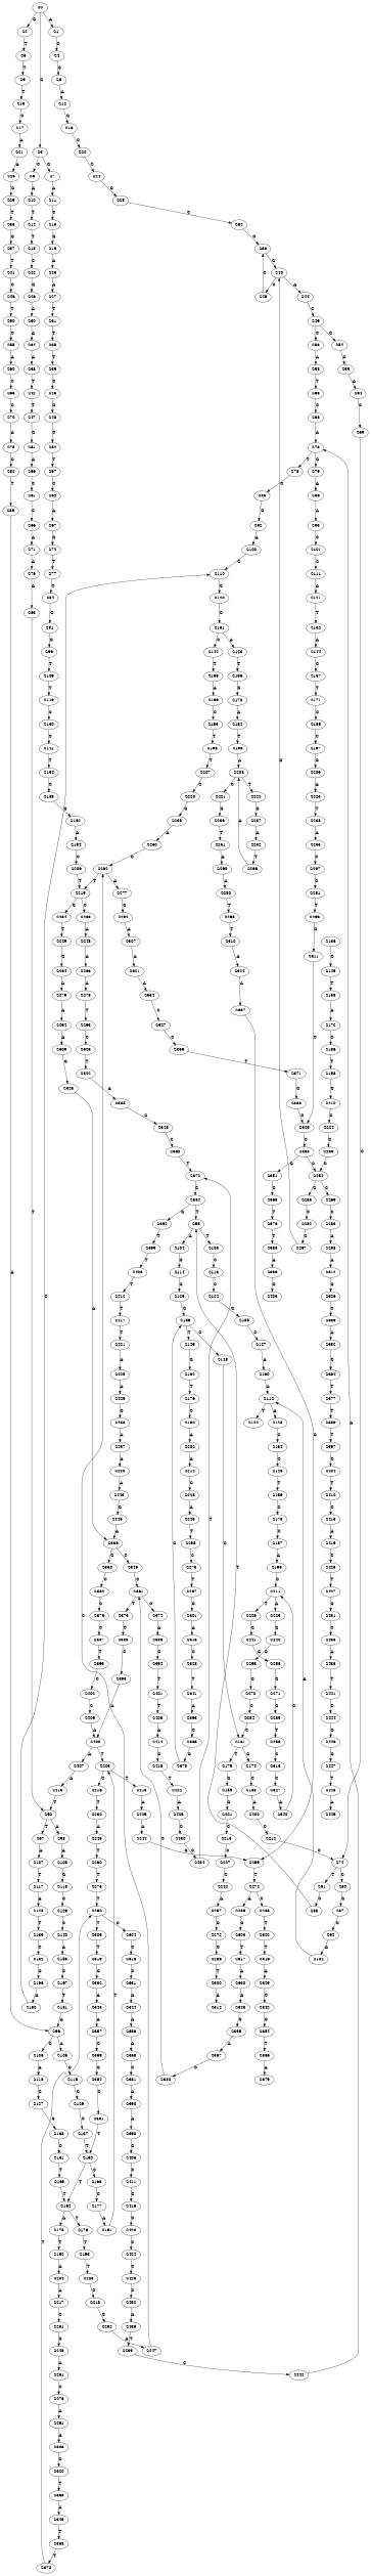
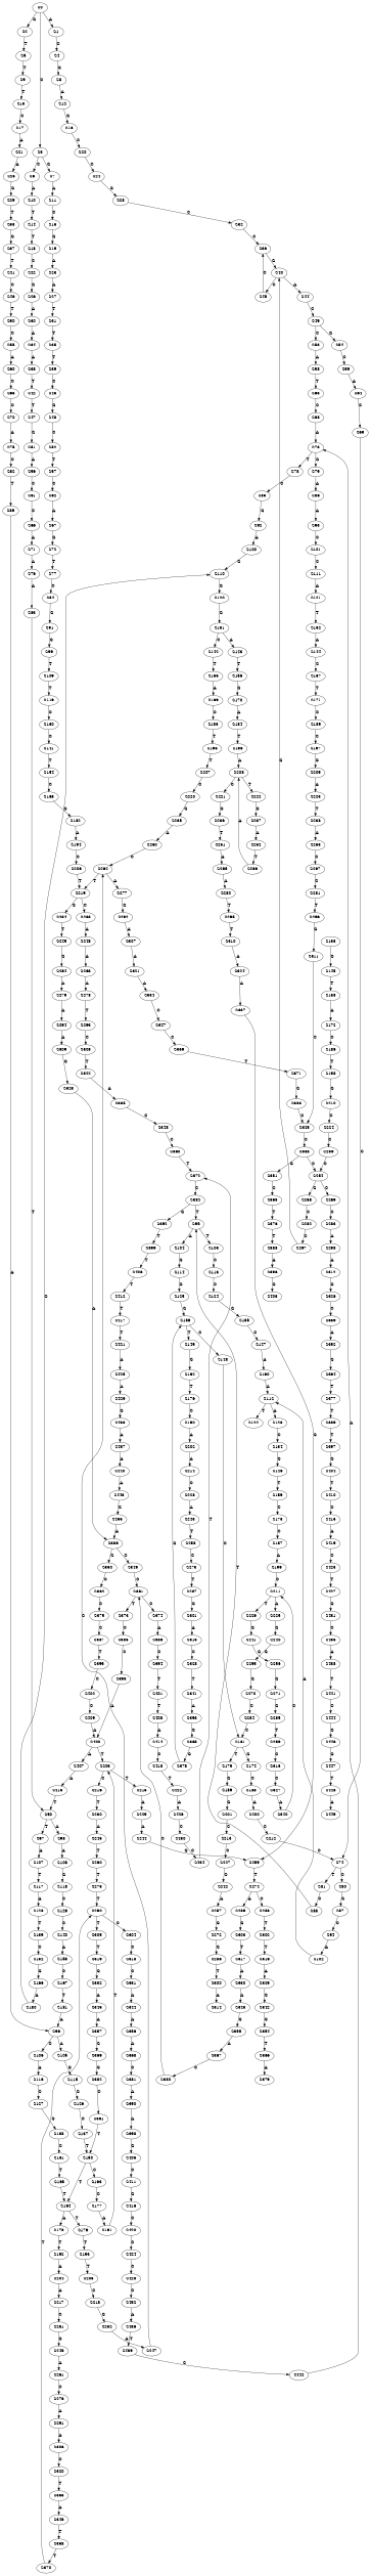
  strict digraph {
    S0
    S1
    S2
    S3
    S4
    S5
    S6
    S7
    S8
    S9
    S10
    S11
    S12
    S13
    S14
    S15
    S16
    S17
    S18
    S19
    S20
    S21
    S22
    S23
    S24
    S25
    S26
    S27
    S28
    S29
    S30
    S31
    S32
    S33
    S34
    S35
    S36
    S37
    S38
    S39
    S40
    S41
    S42
    S43
    S44
    S45
    S46
    S47
    S48
    S49
    S50
    S51
    S52
    S53
    S54
    S55
    S56
    S57
    S58
    S59
    S60
    S61
    S62
    S63
    S64
    S65
    S66
    S67
    S68
    S69
    S70
    S71
    S72
    S73
    S74
    S75
    S76
    S77
    S78
    S79
    S80
    S81
    S82
    S83
    S84
    S85
    S86
    S87
    S88
    S89
    S90
    S91
    S92
    S93
    S94
    S95
    S96
    S97
    S98
    S99
    S100
    S101
    S102
    S103
    S104
    S105
    S106
    S107
    S108
    S109
    S110
    S111
    S112
    S113
    S114
    S115
    S116
    S117
    S118
    S119
    S120
    S121
    S122
    S123
    S124
    S125
    S126
    S127
    S128
    S129
    S130
    S131
    S132
    S134
    S135
    S136
    S137
    S138
    S139
    S140
    S141
    S142
    S143
    S144
    S133
    S145
    S146
    S147
    S148
    S149
    S150
    S151
    S152
    S153
    S154
    S155
    S156
    S157
    S158
    S159
    S160
    S161
    S162
    S163
    S164
    S165
    S166
    S167
    S168
    S169
    S170
    S171
    S172
    S173
    S174
    S175
    S176
    S177
    S178
    S179
    S180
    S181
    S182
    S183
    S184
    S185
    S186
    S187
    S188
    S189
    S190
    S191
    S192
    S193
    S194
    S195
    S196
    S197
    S198
    S199
    S200
    S201
    S202
    S203
    S204
    S205
    S206
    S207
    S208
    S209
    S210
    S211
    S212
    S213
    S214
    S215
    S216
    S217
    S218
    S219
    S220
    S221
    S222
    S223
    S224
    S225
    S226
    S227
    S228
    S229
    S230
    S231
    S232
    S233
    S234
    S235
    S236
    S237
    S238
    S239
    S240
    S241
    S242
    S243
    S244
    S245
    S246
    S247
    S248
    S249
    S250
    S251
    S252
    S253
    S254
    S255
    S256
    S257
    S258
    S259
    S260
    S261
    S262
    S263
    S264
    S265
    S266
    S267
    S268
    S269
    S270
    S271
    S272
    S273
    S274
    S275
    S276
    S277
    S278
    S279
    S280
    S281
    S282
    S283
    S284
    S285
    S286
    S287
    S288
    S289
    S290
    S291
    S292
    S293
    S294
    S295
    S296
    S297
    S298
    S299
    S300
    S301
    S302
    S303
    S304
    S305
    S306
    S307
    S308
    S309
    S310
    S311
    S312
    S313
    S314
    S315
    S316
    S317
    S318
    S319
    S320
    S321
    S322
    S323
    S324
    S325
    S326
    S327
    S328
    S329
    S330
    S331
    S332
    S333
    S334
    S335
    S336
    S337
    S338
    S339
    S340
    S341
    S342
    S343
    S344
    S345
    S346
    S347
    S348
    S349
    S350
    S351
    S352
    S353
    S354
    S355
    S356
    S357
    S358
    S359
    S360
    S361
    S362
    S363
    S364
    S365
    S366
    S367
    S368
    S369
    S370
    S371
    S372
    S373
    S374
    S375
    S376
    S377
    S378
    S379
    S380
    S381
    S382
    S383
    S384
    S385
    S386
    S387
    S388
    S389
    S390
    S391
    S392
    S393
    S394
    S395
    S396
    S397
    S398
    S399
    S400
    S401
    S402
    S403
    S404
    S405
    S406
    S407
    S408
    S409
    S410
    S411
    S412
    S413
    S414
    S415
    S416
    S417
    S418
    S419
    S420
    S421
    S422
    S423
    S424
    S425
    S426
    S427
    S428
    S429
    S430
    S431
    S432
    S433
    S434
    S435
    S436
    S437
    S438
    S439
    S440
    S441
    S442
    S443
    S444
-   S445
+   S445 [label=S455]
    S446
    S447
    S448
    S449
    S0 -> S1 [label=A]
    S0 -> S2 [label=G]
    S0 -> S3 [label=C]
    S1 -> S4 [label=C]
    S2 -> S5 [label=T]
    S3 -> S6 [label=C]
    S3 -> S7 [label=G]
    S4 -> S8 [label=G]
    S5 -> S9 [label=T]
    S6 -> S10 [label=A]
    S7 -> S11 [label=A]
    S8 -> S12 [label=A]
    S9 -> S13 [label=T]
    S10 -> S14 [label=T]
    S11 -> S15 [label=C]
    S12 -> S16 [label=G]
    S13 -> S17 [label=C]
    S14 -> S18 [label=T]
    S15 -> S19 [label=G]
    S16 -> S20 [label=C]
    S17 -> S21 [label=A]
    S18 -> S22 [label=C]
    S19 -> S23 [label=A]
    S20 -> S24 [label=C]
    S21 -> S25 [label=A]
    S22 -> S26 [label=G]
    S23 -> S27 [label=A]
    S24 -> S28 [label=G]
    S25 -> S29 [label=G]
    S26 -> S30 [label=A]
    S27 -> S31 [label=T]
    S28 -> S32 [label=C]
    S29 -> S33 [label=T]
    S30 -> S34 [label=A]
    S31 -> S35 [label=T]
    S32 -> S36 [label=C]
    S33 -> S37 [label=G]
    S34 -> S38 [label=A]
    S35 -> S39 [label=T]
    S36 -> S40 [label=G]
    S37 -> S41 [label=T]
    S38 -> S42 [label=T]
    S39 -> S43 [label=C]
    S40 -> S44 [label=A]
    S40 -> S45 [label=C]
    S41 -> S46 [label=C]
    S42 -> S47 [label=T]
    S43 -> S48 [label=G]
    S44 -> S49 [label=C]
    S45 -> S36 [label=C]
    S46 -> S50 [label=T]
    S47 -> S51 [label=G]
    S48 -> S52 [label=C]
    S49 -> S53 [label=C]
    S49 -> S54 [label=G]
    S50 -> S55 [label=C]
    S51 -> S56 [label=A]
    S52 -> S57 [label=T]
    S53 -> S58 [label=A]
    S54 -> S59 [label=C]
    S55 -> S60 [label=A]
    S56 -> S61 [label=C]
    S57 -> S62 [label=C]
    S58 -> S63 [label=T]
    S59 -> S64 [label=A]
    S60 -> S65 [label=C]
    S61 -> S66 [label=C]
    S62 -> S67 [label=A]
    S63 -> S68 [label=C]
    S64 -> S69 [label=C]
    S65 -> S70 [label=C]
    S66 -> S71 [label=A]
    S67 -> S72 [label=G]
    S68 -> S73 [label=A]
    S69 -> S74 [label=C]
    S70 -> S75 [label=A]
    S71 -> S76 [label=A]
    S72 -> S77 [label=T]
    S73 -> S78 [label=T]
    S73 -> S79 [label=G]
    S74 -> S80 [label=C]
    S74 -> S81 [label=T]
    S75 -> S82 [label=C]
    S76 -> S83 [label=A]
    S77 -> S84 [label=C]
    S78 -> S85 [label=C]
    S79 -> S86 [label=A]
    S80 -> S87 [label=G]
    S81 -> S88 [label=C]
    S82 -> S89 [label=T]
    S83 -> S90 [label=T]
    S84 -> S91 [label=G]
    S85 -> S92 [label=G]
    S86 -> S93 [label=A]
    S87 -> S94 [label=C]
    S88 -> S95 [label=T]
    S89 -> S96 [label=A]
    S90 -> S97 [label=T]
    S90 -> S98 [label=A]
    S91 -> S99 [label=G]
    S92 -> S100 [label=A]
    S93 -> S101 [label=C]
    S94 -> S102 [label=A]
    S95 -> S103 [label=T]
    S95 -> S104 [label=A]
    S96 -> S105 [label=A]
    S96 -> S106 [label=G]
    S97 -> S107 [label=A]
    S98 -> S108 [label=A]
    S99 -> S109 [label=T]
    S100 -> S110 [label=G]
    S101 -> S111 [label=C]
    S102 -> S112 [label=A]
    S103 -> S113 [label=C]
    S104 -> S114 [label=G]
    S105 -> S115 [label=G]
    S106 -> S116 [label=A]
    S107 -> S117 [label=T]
    S108 -> S118 [label=G]
    S109 -> S119 [label=T]
    S110 -> S120 [label=G]
    S111 -> S121 [label=A]
    S112 -> S122 [label=T]
    S112 -> S123 [label=A]
    S113 -> S124 [label=C]
    S114 -> S125 [label=G]
    S115 -> S126 [label=G]
    S116 -> S127 [label=G]
    S117 -> S128 [label=A]
    S118 -> S129 [label=C]
    S119 -> S130 [label=C]
    S120 -> S131 [label=G]
    S121 -> S132 [label=T]
    S123 -> S134 [label=C]
    S124 -> S135 [label=G]
    S125 -> S136 [label=G]
    S126 -> S137 [label=C]
    S127 -> S138 [label=G]
    S128 -> S139 [label=T]
    S129 -> S140 [label=C]
    S130 -> S141 [label=C]
    S131 -> S142 [label=C]
    S131 -> S143 [label=A]
    S132 -> S144 [label=A]
    S134 -> S146 [label=G]
    S135 -> S147 [label=C]
    S136 -> S148 [label=C]
    S136 -> S149 [label=T]
    S137 -> S150 [label=T]
    S138 -> S151 [label=C]
    S139 -> S152 [label=C]
    S140 -> S153 [label=A]
    S141 -> S154 [label=T]
    S142 -> S155 [label=T]
    S143 -> S156 [label=T]
    S144 -> S157 [label=C]
    S133 -> S145 [label=G]
    S145 -> S158 [label=T]
    S146 -> S159 [label=T]
    S147 -> S160 [label=A]
    S148 -> S161 [label=C]
    S149 -> S162 [label=G]
    S150 -> S163 [label=C]
    S150 -> S164 [label=T]
    S151 -> S165 [label=T]
    S152 -> S166 [label=G]
    S153 -> S167 [label=C]
    S154 -> S168 [label=C]
    S155 -> S169 [label=A]
    S156 -> S170 [label=G]
    S157 -> S171 [label=T]
    S158 -> S172 [label=A]
    S159 -> S173 [label=C]
    S160 -> S112 [label=A]
    S161 -> S174 [label=G]
    S161 -> S175 [label=T]
    S162 -> S176 [label=T]
    S163 -> S177 [label=C]
    S164 -> S178 [label=A]
    S164 -> S179 [label=T]
    S165 -> S164 [label=T]
    S166 -> S180 [label=A]
    S167 -> S181 [label=T]
    S168 -> S182 [label=G]
    S169 -> S183 [label=C]
    S170 -> S184 [label=A]
    S171 -> S185 [label=C]
    S172 -> S186 [label=C]
    S173 -> S187 [label=C]
    S174 -> S188 [label=C]
    S175 -> S189 [label=G]
    S176 -> S190 [label=C]
    S177 -> S191 [label=A]
    S178 -> S192 [label=T]
    S179 -> S193 [label=T]
    S180 -> S110 [label=G]
    S181 -> S96 [label=A]
    S182 -> S194 [label=A]
    S183 -> S195 [label=T]
    S184 -> S196 [label=T]
    S185 -> S197 [label=C]
    S186 -> S198 [label=T]
    S187 -> S199 [label=A]
    S188 -> S200 [label=A]
    S189 -> S201 [label=G]
    S190 -> S202 [label=A]
    S191 -> S203 [label=T]
    S192 -> S204 [label=A]
    S193 -> S205 [label=T]
    S194 -> S206 [label=C]
    S195 -> S207 [label=T]
    S196 -> S208 [label=A]
    S197 -> S209 [label=G]
    S198 -> S210 [label=G]
    S199 -> S211 [label=C]
    S200 -> S212 [label=C]
    S201 -> S213 [label=C]
    S202 -> S214 [label=A]
    S203 -> S215 [label=T]
    S203 -> S216 [label=C]
    S204 -> S217 [label=A]
    S205 -> S218 [label=C]
    S206 -> S219 [label=T]
    S207 -> S220 [label=C]
    S208 -> S221 [label=C]
    S208 -> S222 [label=T]
    S209 -> S223 [label=A]
    S210 -> S224 [label=C]
    S211 -> S225 [label=A]
    S211 -> S226 [label=T]
    S212 -> S74 [label=C]
    S213 -> S227 [label=C]
    S214 -> S228 [label=C]
    S215 -> S229 [label=A]
    S216 -> S230 [label=T]
    S217 -> S231 [label=C]
    S218 -> S232 [label=G]
    S219 -> S233 [label=C]
    S219 -> S234 [label=G]
    S220 -> S235 [label=G]
    S221 -> S236 [label=G]
    S222 -> S237 [label=G]
    S223 -> S238 [label=T]
    S224 -> S239 [label=C]
    S225 -> S240 [label=G]
    S226 -> S241 [label=G]
    S227 -> S242 [label=G]
    S228 -> S243 [label=A]
    S229 -> S244 [label=A]
    S230 -> S245 [label=A]
    S231 -> S246 [label=G]
    S232 -> S247 [label=A]
    S233 -> S248 [label=A]
    S234 -> S249 [label=T]
    S235 -> S250 [label=A]
    S236 -> S251 [label=T]
    S237 -> S252 [label=A]
    S238 -> S253 [label=A]
    S239 -> S254 [label=C]
    S240 -> S255 [label=G]
    S241 -> S256 [label=G]
    S242 -> S257 [label=A]
    S243 -> S258 [label=T]
    S244 -> S259 [label=G]
    S245 -> S260 [label=T]
    S246 -> S261 [label=A]
    S247 -> S262 [label=C]
    S248 -> S263 [label=A]
    S249 -> S264 [label=G]
    S250 -> S262 [label=C]
    S251 -> S265 [label=A]
    S252 -> S266 [label=T]
    S253 -> S267 [label=C]
    S254 -> S268 [label=G]
    S254 -> S269 [label=C]
    S255 -> S270 [label=G]
    S256 -> S271 [label=G]
    S257 -> S272 [label=G]
    S258 -> S273 [label=C]
    S259 -> S274 [label=T]
    S260 -> S275 [label=T]
    S261 -> S276 [label=C]
    S262 -> S219 [label=T]
    S262 -> S277 [label=A]
    S263 -> S278 [label=A]
    S264 -> S279 [label=A]
    S265 -> S280 [label=A]
    S266 -> S208 [label=A]
    S267 -> S281 [label=C]
    S268 -> S282 [label=C]
    S269 -> S283 [label=C]
    S270 -> S284 [label=C]
    S271 -> S285 [label=G]
    S272 -> S286 [label=G]
    S273 -> S287 [label=T]
    S274 -> S288 [label=C]
    S274 -> S289 [label=A]
    S275 -> S290 [label=T]
    S276 -> S291 [label=A]
    S277 -> S292 [label=G]
    S278 -> S293 [label=T]
    S279 -> S294 [label=A]
    S280 -> S295 [label=T]
    S281 -> S296 [label=T]
    S282 -> S297 [label=C]
    S283 -> S298 [label=A]
    S284 -> S161 [label=C]
    S285 -> S299 [label=T]
    S286 -> S300 [label=T]
    S287 -> S301 [label=G]
    S288 -> S302 [label=T]
    S289 -> S303 [label=G]
    S290 -> S304 [label=C]
    S290 -> S305 [label=T]
    S291 -> S306 [label=A]
    S292 -> S307 [label=A]
    S293 -> S308 [label=C]
    S294 -> S309 [label=A]
    S295 -> S310 [label=T]
    S296 -> S311 [label=G]
    S297 -> S40 [label=G]
    S298 -> S312 [label=A]
    S299 -> S313 [label=C]
    S300 -> S314 [label=A]
    S301 -> S315 [label=A]
    S302 -> S316 [label=T]
    S303 -> S317 [label=T]
    S304 -> S318 [label=C]
    S305 -> S319 [label=T]
    S306 -> S320 [label=C]
    S307 -> S321 [label=A]
    S308 -> S322 [label=T]
    S309 -> S323 [label=G]
    S310 -> S324 [label=A]
    S311 -> S325 [label=C]
    S312 -> S326 [label=G]
    S313 -> S327 [label=C]
    S315 -> S328 [label=C]
    S316 -> S329 [label=A]
    S317 -> S330 [label=A]
    S318 -> S331 [label=C]
    S319 -> S332 [label=G]
    S320 -> S333 [label=T]
    S321 -> S334 [label=A]
    S322 -> S335 [label=A]
    S323 -> S336 [label=A]
    S324 -> S337 [label=A]
    S325 -> S338 [label=C]
    S326 -> S339 [label=C]
    S327 -> S340 [label=A]
    S328 -> S341 [label=T]
    S329 -> S342 [label=G]
    S330 -> S343 [label=A]
    S331 -> S344 [label=A]
    S332 -> S345 [label=A]
    S333 -> S346 [label=A]
    S334 -> S347 [label=C]
    S335 -> S348 [label=C]
    S336 -> S349 [label=C]
    S336 -> S350 [label=G]
    S337 -> S259 [label=G]
    S338 -> S254 [label=C]
    S338 -> S351 [label=G]
    S339 -> S352 [label=A]
    S340 -> S211 [label=C]
    S341 -> S353 [label=A]
    S342 -> S354 [label=G]
    S343 -> S355 [label=G]
    S344 -> S356 [label=A]
    S345 -> S357 [label=A]
    S346 -> S358 [label=T]
    S347 -> S359 [label=C]
    S348 -> S360 [label=C]
    S349 -> S361 [label=C]
    S350 -> S362 [label=C]
    S351 -> S363 [label=C]
    S352 -> S364 [label=G]
    S353 -> S365 [label=G]
    S354 -> S366 [label=T]
    S355 -> S367 [label=A]
    S356 -> S368 [label=A]
    S357 -> S369 [label=G]
    S358 -> S370 [label=T]
    S359 -> S371 [label=T]
    S360 -> S372 [label=T]
    S361 -> S373 [label=T]
    S361 -> S374 [label=C]
    S362 -> S375 [label=C]
    S363 -> S376 [label=T]
    S364 -> S377 [label=T]
    S365 -> S378 [label=G]
    S366 -> S379 [label=A]
    S367 -> S380 [label=C]
    S368 -> S381 [label=C]
    S369 -> S382 [label=G]
    S370 -> S290 [label=T]
    S371 -> S383 [label=G]
    S372 -> S384 [label=C]
    S373 -> S385 [label=C]
    S374 -> S386 [label=A]
    S375 -> S387 [label=C]
    S376 -> S388 [label=T]
    S377 -> S389 [label=T]
    S378 -> S136 [label=G]
    S380 -> S361 [label=C]
    S381 -> S390 [label=A]
    S382 -> S391 [label=C]
    S383 -> S325 [label=C]
    S384 -> S95 [label=T]
    S384 -> S392 [label=G]
    S385 -> S393 [label=C]
    S386 -> S394 [label=C]
    S387 -> S395 [label=T]
    S388 -> S396 [label=A]
    S389 -> S397 [label=T]
    S390 -> S398 [label=A]
    S391 -> S150 [label=T]
    S392 -> S399 [label=T]
    S393 -> S400 [label=A]
    S394 -> S401 [label=T]
    S395 -> S402 [label=C]
    S396 -> S403 [label=G]
    S397 -> S404 [label=G]
    S398 -> S405 [label=G]
    S399 -> S406 [label=T]
    S400 -> S203 [label=T]
    S400 -> S407 [label=A]
    S401 -> S408 [label=T]
    S402 -> S409 [label=C]
    S404 -> S410 [label=T]
    S405 -> S411 [label=C]
    S406 -> S412 [label=T]
    S407 -> S413 [label=A]
    S408 -> S414 [label=A]
    S409 -> S400 [label=A]
    S410 -> S415 [label=C]
    S411 -> S416 [label=G]
    S412 -> S417 [label=T]
    S413 -> S90 [label=T]
    S414 -> S418 [label=C]
    S415 -> S419 [label=A]
    S416 -> S420 [label=C]
    S417 -> S421 [label=T]
    S418 -> S422 [label=T]
    S419 -> S423 [label=C]
    S420 -> S424 [label=C]
    S421 -> S425 [label=A]
    S422 -> S426 [label=A]
    S423 -> S427 [label=T]
    S424 -> S428 [label=C]
    S425 -> S429 [label=A]
    S426 -> S430 [label=C]
    S427 -> S431 [label=G]
    S428 -> S432 [label=C]
    S429 -> S433 [label=G]
    S430 -> S434 [label=C]
    S431 -> S435 [label=C]
    S432 -> S436 [label=A]
    S433 -> S437 [label=A]
    S434 -> S372 [label=T]
    S435 -> S438 [label=A]
    S436 -> S439 [label=T]
    S437 -> S440 [label=A]
    S438 -> S441 [label=T]
    S439 -> S442 [label=C]
    S440 -> S443 [label=A]
    S441 -> S444 [label=C]
    S442 -> S73 [label=A]
    S443 -> S445 [label=G]
    S444 -> S446 [label=G]
    S445 -> S336 [label=A]
    S446 -> S447 [label=G]
    S447 -> S448 [label=T]
    S448 -> S449 [label=A]
  }
